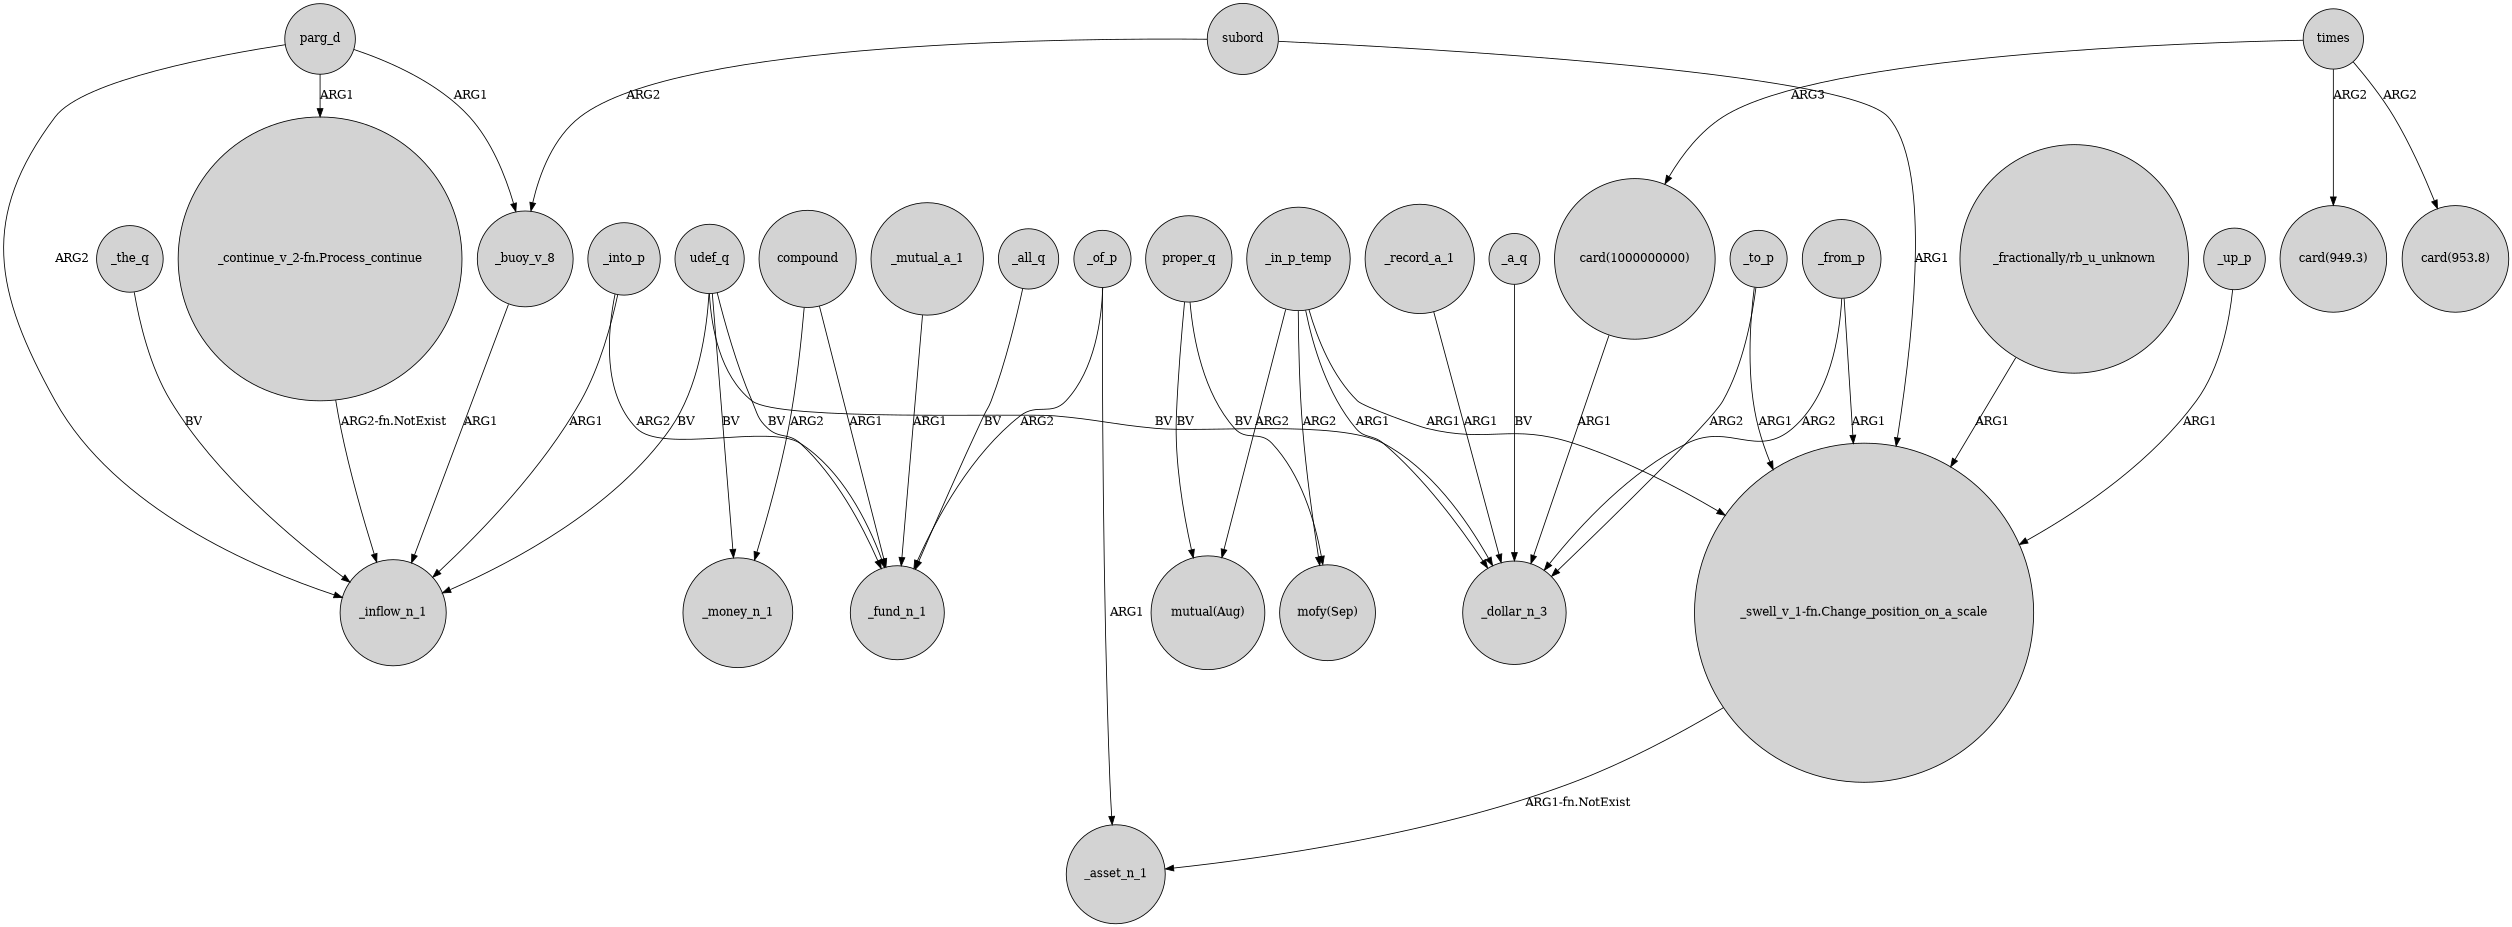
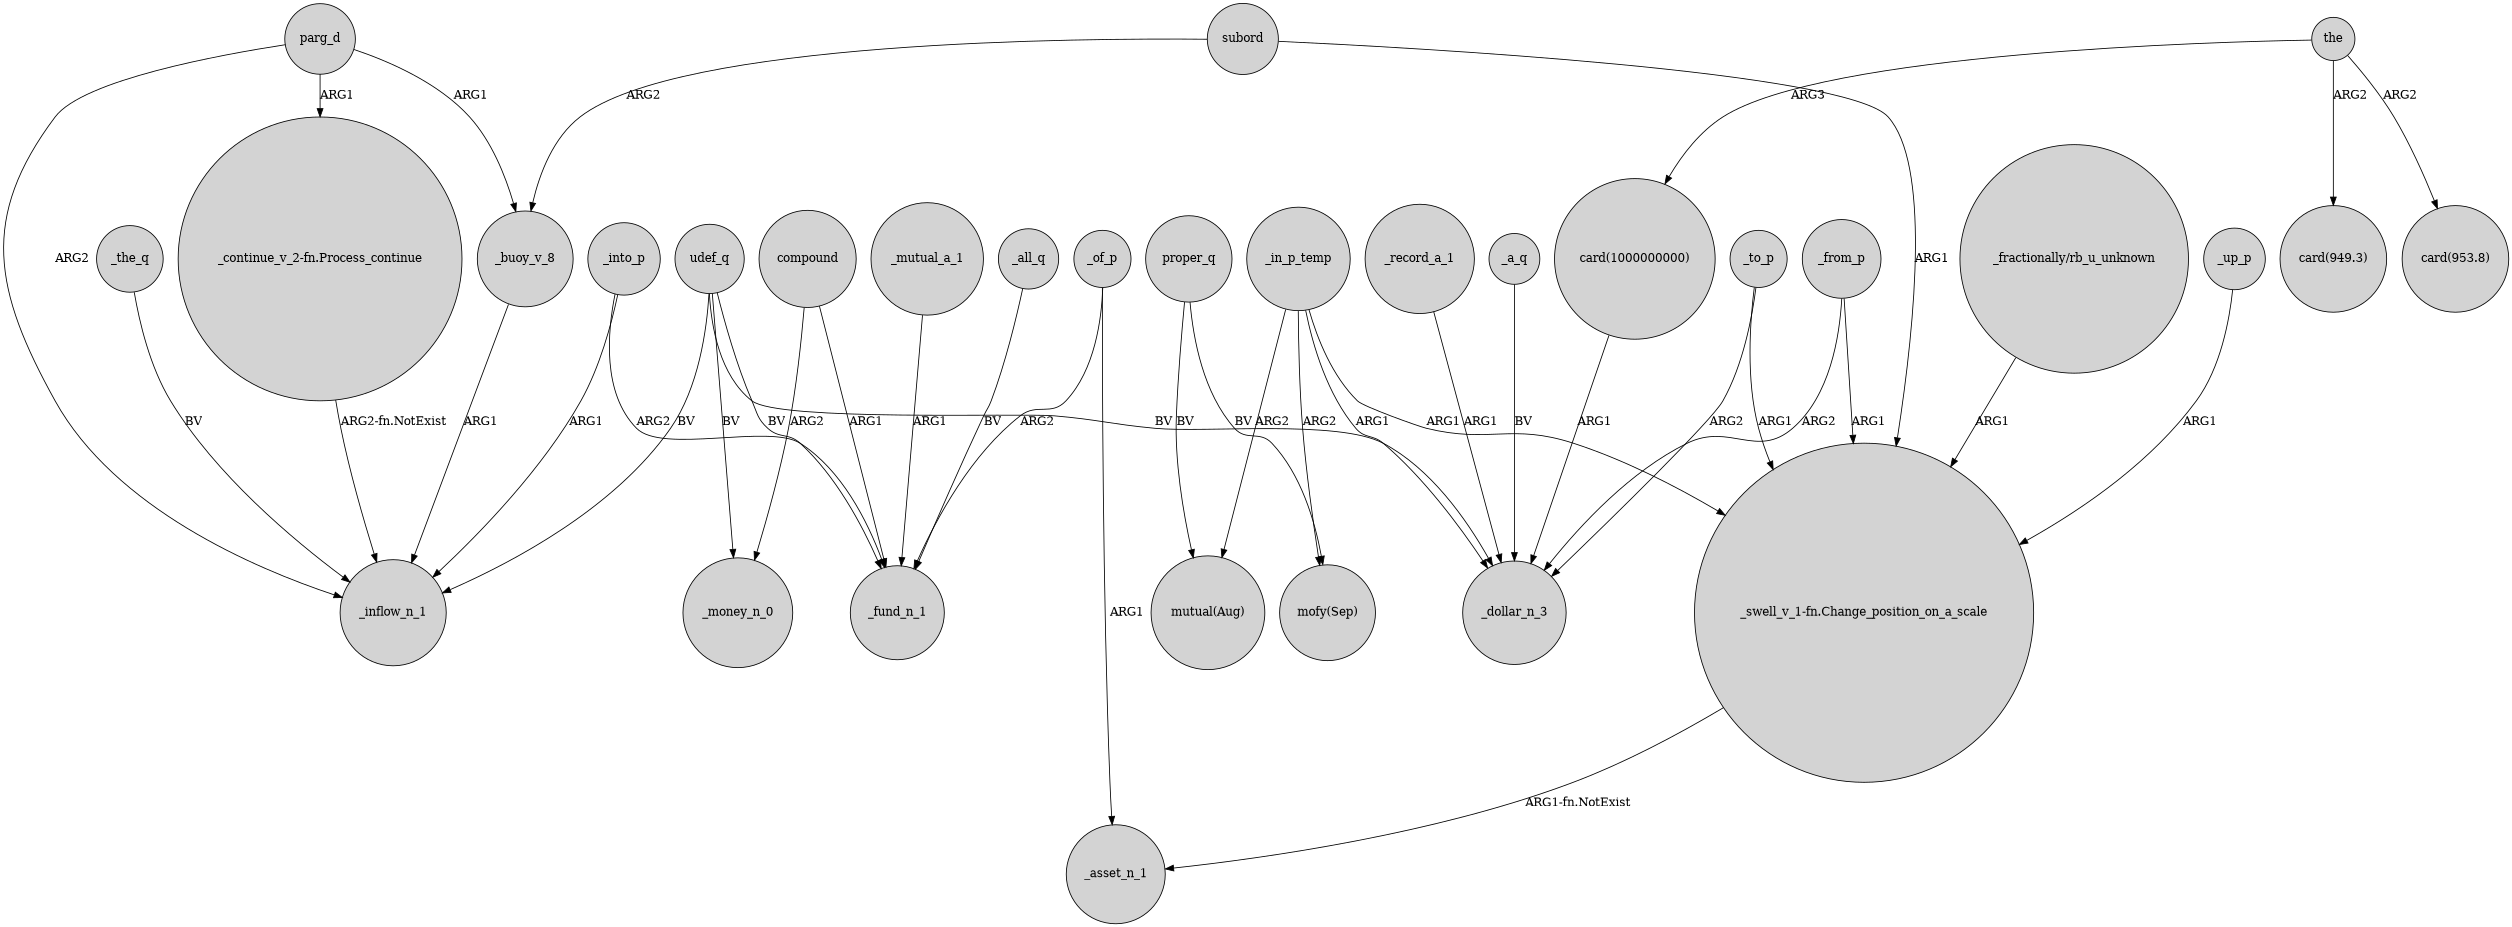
  digraph {
    node [shape=circle style=filled]
    udef_q
-   _money_n_1
+   _money_n_1 [label=_money_n_0]
    n3 [label=_dollar_n_3]
    _fund_n_1
    _inflow_n_1
    _into_p
    _to_p
    "_swell_v_1-fn.Change_position_on_a_scale"
    _asset_n_1
    _in_p_temp
    "mofy(Sep)"
    n12 [label="mutual(Aug)"]
    _mutual_a_1
    "_fractionally/rb_u_unknown"
    "_continue_v_2-fn.Process_continue"
    parg_d
    n17 [label=_buoy_v_8]
-   times
+   times [label=the]
    "card(953.8)"
    "card(949.3)"
    "card(1000000000)"
    _record_a_1
    proper_q
    _a_q
    _all_q
    _of_p
    subord
    _up_p
    compound
    _from_p
    _the_q
    udef_q -> _money_n_1 [label=BV]
    udef_q -> n3 [label=BV]
    udef_q -> _fund_n_1 [label=BV]
    udef_q -> _inflow_n_1 [label=BV]
    _into_p -> _fund_n_1 [label=ARG2]
    _into_p -> _inflow_n_1 [label=ARG1]
    _to_p -> n3 [label=ARG2]
    _to_p -> "_swell_v_1-fn.Change_position_on_a_scale" [label=ARG1]
    "_swell_v_1-fn.Change_position_on_a_scale" -> _asset_n_1 [label="ARG1-fn.NotExist"]
    _in_p_temp -> n3 [label=ARG1]
    _in_p_temp -> "_swell_v_1-fn.Change_position_on_a_scale" [label=ARG1]
    _in_p_temp -> "mofy(Sep)" [label=ARG2]
    _in_p_temp -> n12 [label=ARG2]
    _mutual_a_1 -> _fund_n_1 [label=ARG1]
    "_fractionally/rb_u_unknown" -> "_swell_v_1-fn.Change_position_on_a_scale" [label=ARG1]
    "_continue_v_2-fn.Process_continue" -> _inflow_n_1 [label="ARG2-fn.NotExist"]
    parg_d -> _inflow_n_1 [label=ARG2]
    parg_d -> "_continue_v_2-fn.Process_continue" [label=ARG1]
    parg_d -> n17 [label=ARG1]
    n17 -> _inflow_n_1 [label=ARG1]
    times -> "card(953.8)" [label=ARG2]
    times -> "card(949.3)" [label=ARG2]
    times -> "card(1000000000)" [label=ARG3]
    "card(1000000000)" -> n3 [label=ARG1]
    _record_a_1 -> n3 [label=ARG1]
    proper_q -> "mofy(Sep)" [label=BV]
    proper_q -> n12 [label=BV]
    _a_q -> n3 [label=BV]
    _all_q -> _fund_n_1 [label=BV]
    _of_p -> _fund_n_1 [label=ARG2]
    _of_p -> _asset_n_1 [label=ARG1]
    subord -> "_swell_v_1-fn.Change_position_on_a_scale" [label=ARG1]
    subord -> n17 [label=ARG2]
    _up_p -> "_swell_v_1-fn.Change_position_on_a_scale" [label=ARG1]
    compound -> _money_n_1 [label=ARG2]
    compound -> _fund_n_1 [label=ARG1]
    _from_p -> n3 [label=ARG2]
    _from_p -> "_swell_v_1-fn.Change_position_on_a_scale" [label=ARG1]
    _the_q -> _inflow_n_1 [label=BV]
  }
